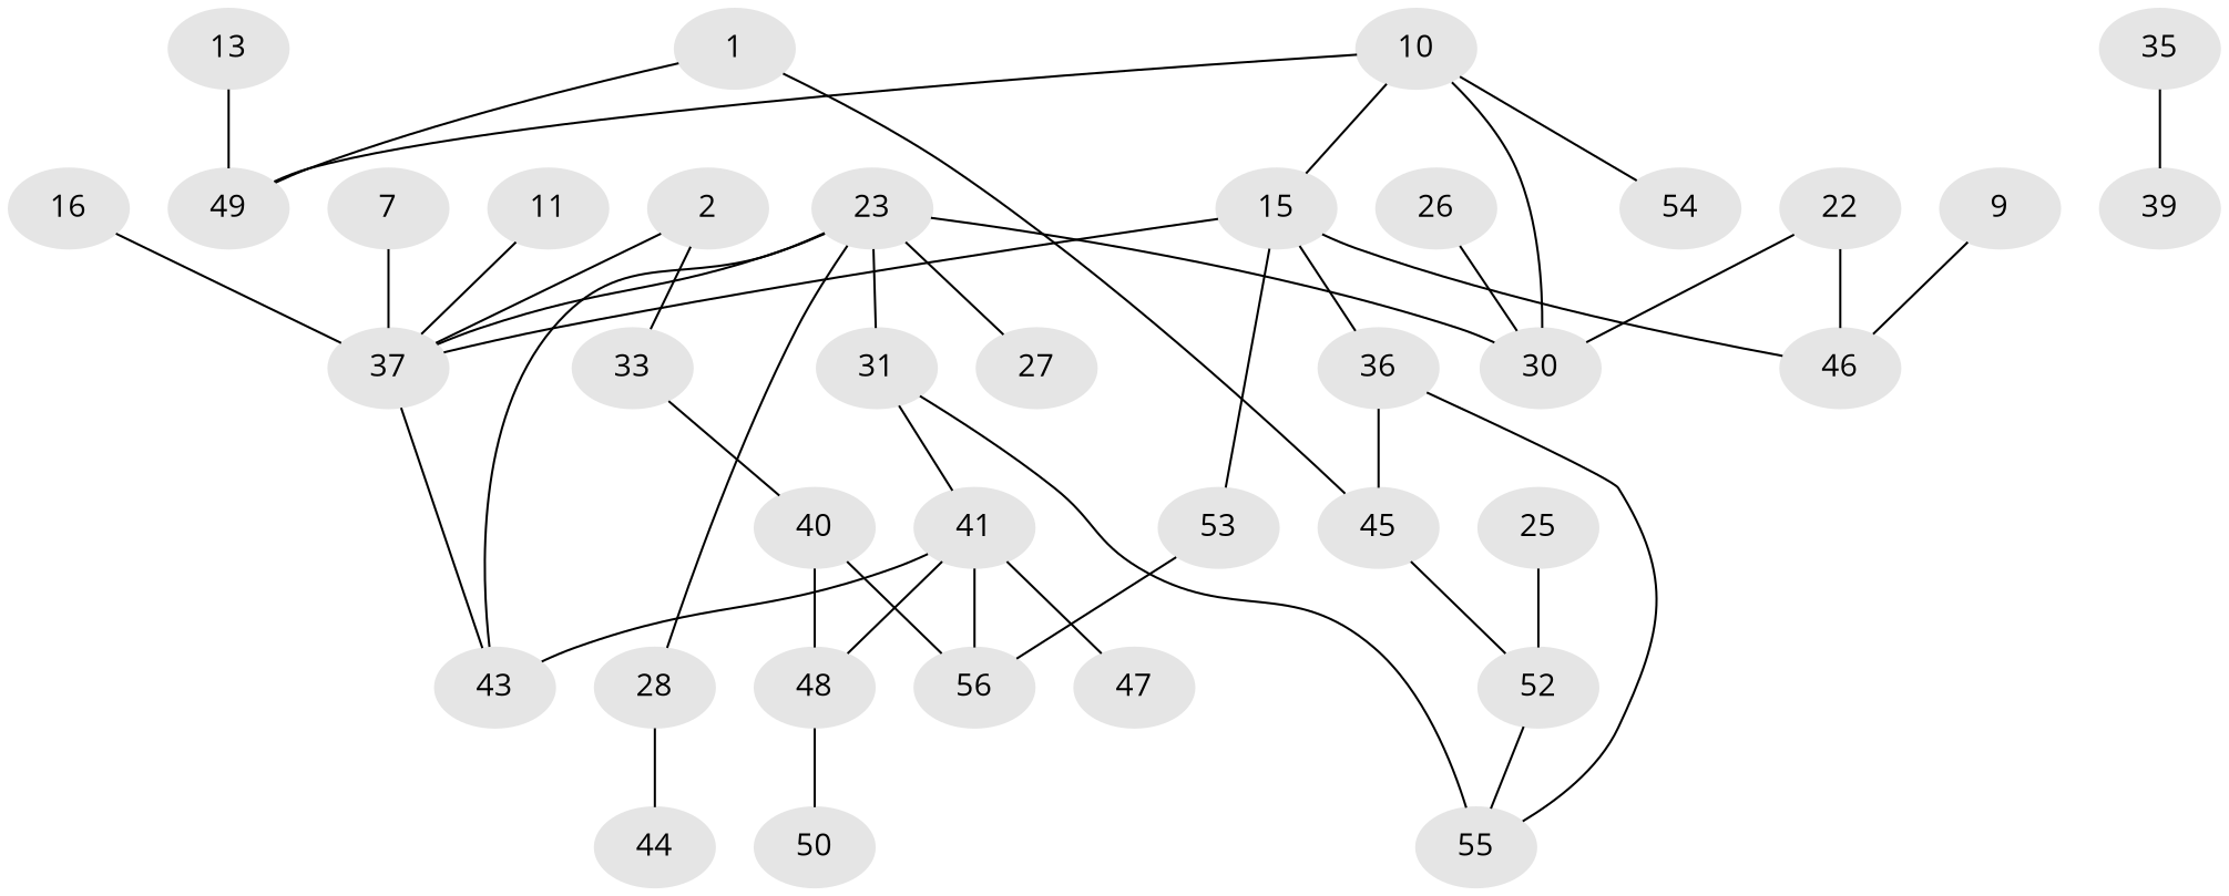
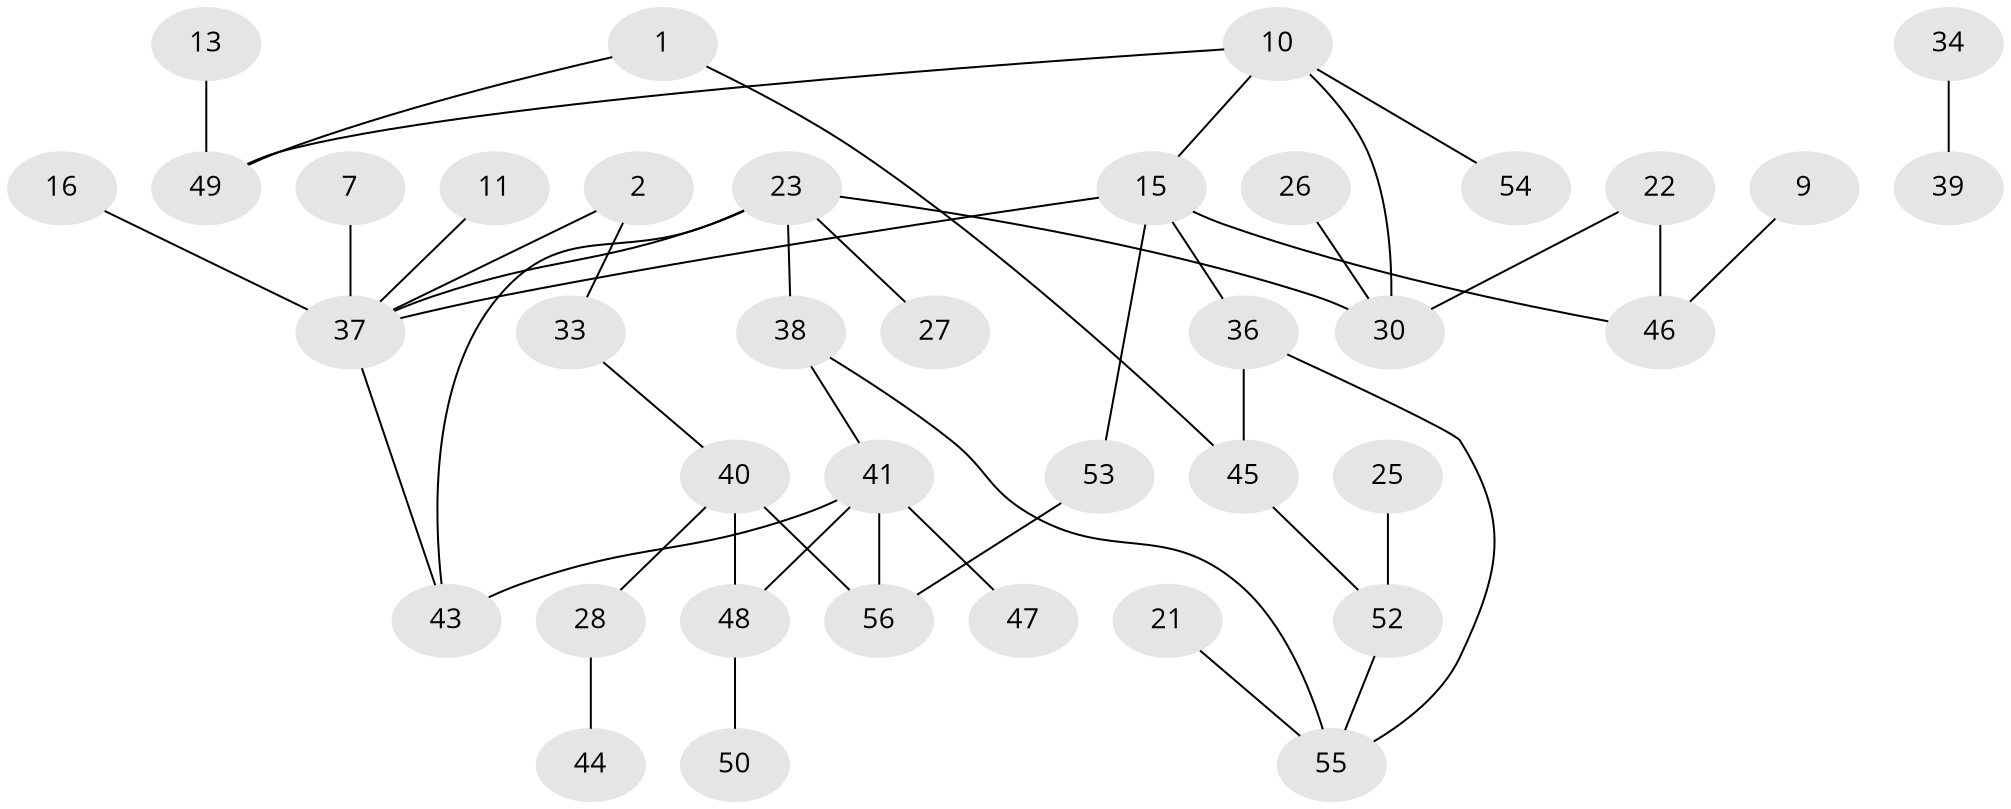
  graph {
    fontname="Open Sans"
    node [color=gray90 fontname="Open Sans" style=filled]
    edge [fontname="Open Sans" weight=1.0]
    n1 [label=49]
    1
    45
    52
    2
    33
    37
    40
    43
    7
    9
    46
    10
    15
    30
    54
    36
    53
    11
    13
    55
    56
    16
+   21
    22
    23
    27
    28
-   38 [label=31]
+   38
    44
    41
    25
    26
    48
-   35
+   35 [label=34]
    39
    47
    50
    1 -- n1
    1 -- 45
    45 -- 52
    52 -- 55
    2 -- 33
    2 -- 37
    33 -- 40
    37 -- 43
    40 -- 56
    40 -- 48
    7 -- 37
    9 -- 46
    10 -- n1
    10 -- 15
    10 -- 30
    10 -- 54
    15 -- 37
    15 -- 46
    15 -- 36
    15 -- 53
    36 -- 45
    36 -- 55
    53 -- 56
    11 -- 37
    13 -- n1
    16 -- 37
+   21 -- 55
    22 -- 46
    22 -- 30
    23 -- 37
    23 -- 43
    23 -- 30
    23 -- 27
-   23 -- 28
+   40 -- 28
    23 -- 38
    28 -- 44
    38 -- 55
    38 -- 41
    41 -- 43
    41 -- 56
    41 -- 48
    41 -- 47
    25 -- 52
    26 -- 30
    48 -- 50
    35 -- 39
  }
